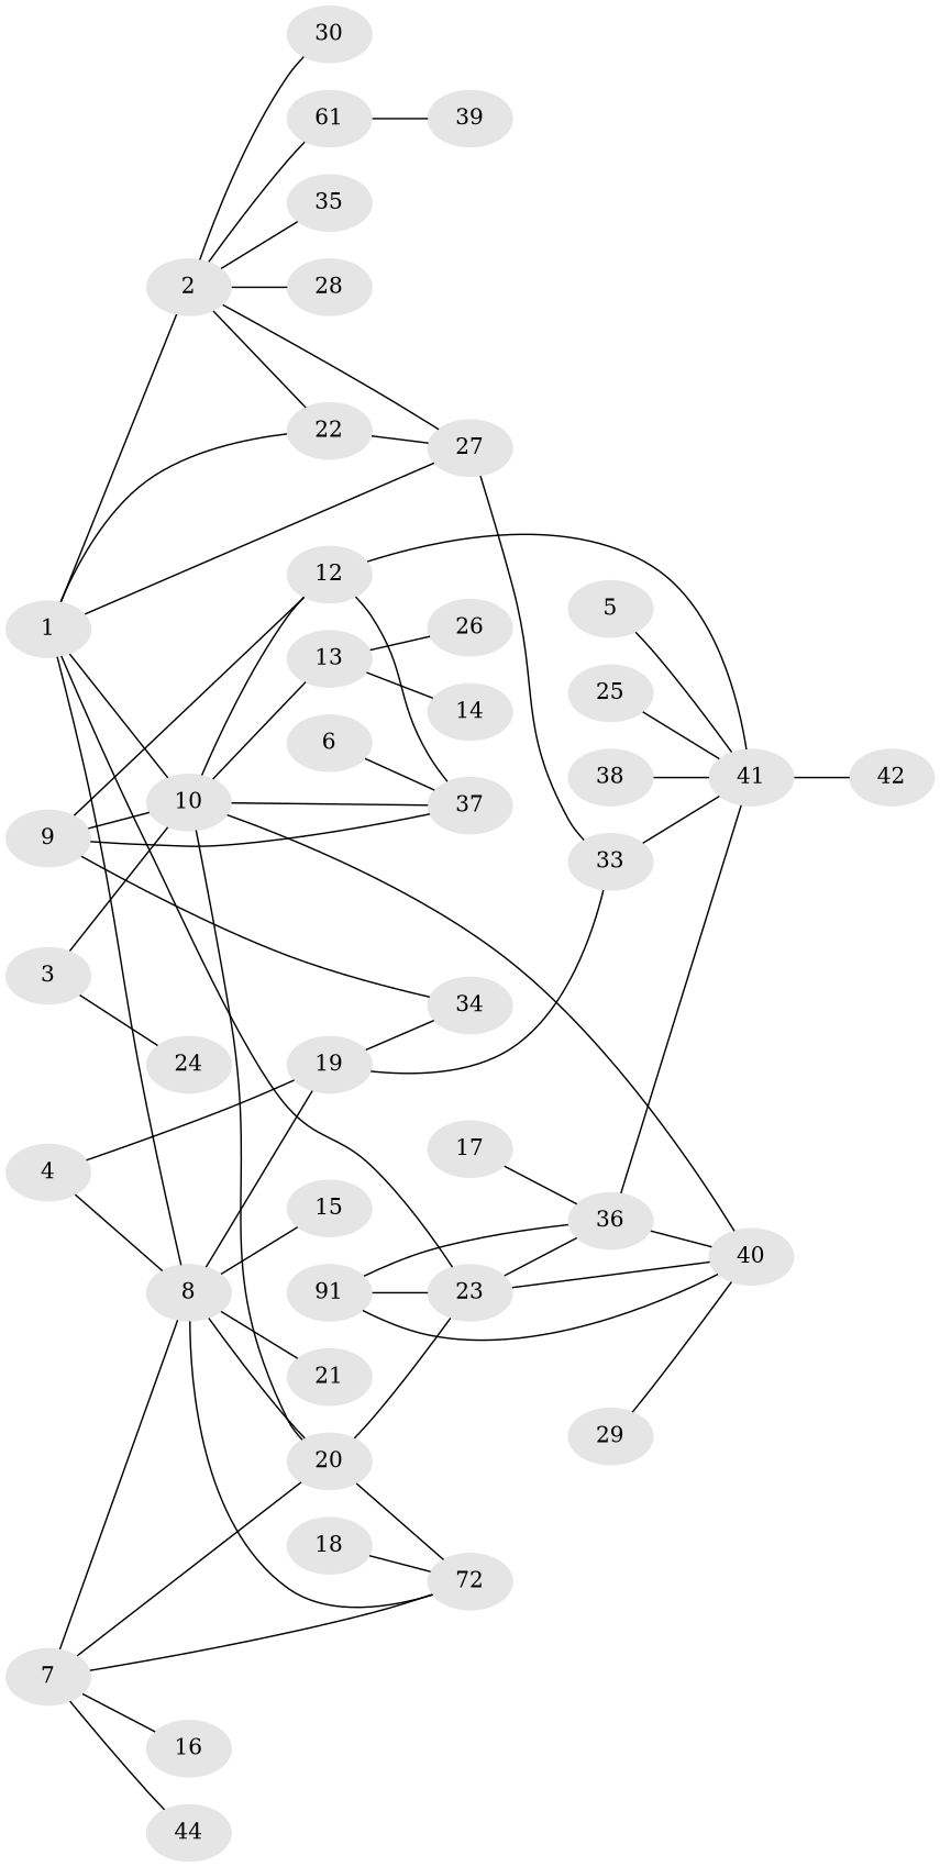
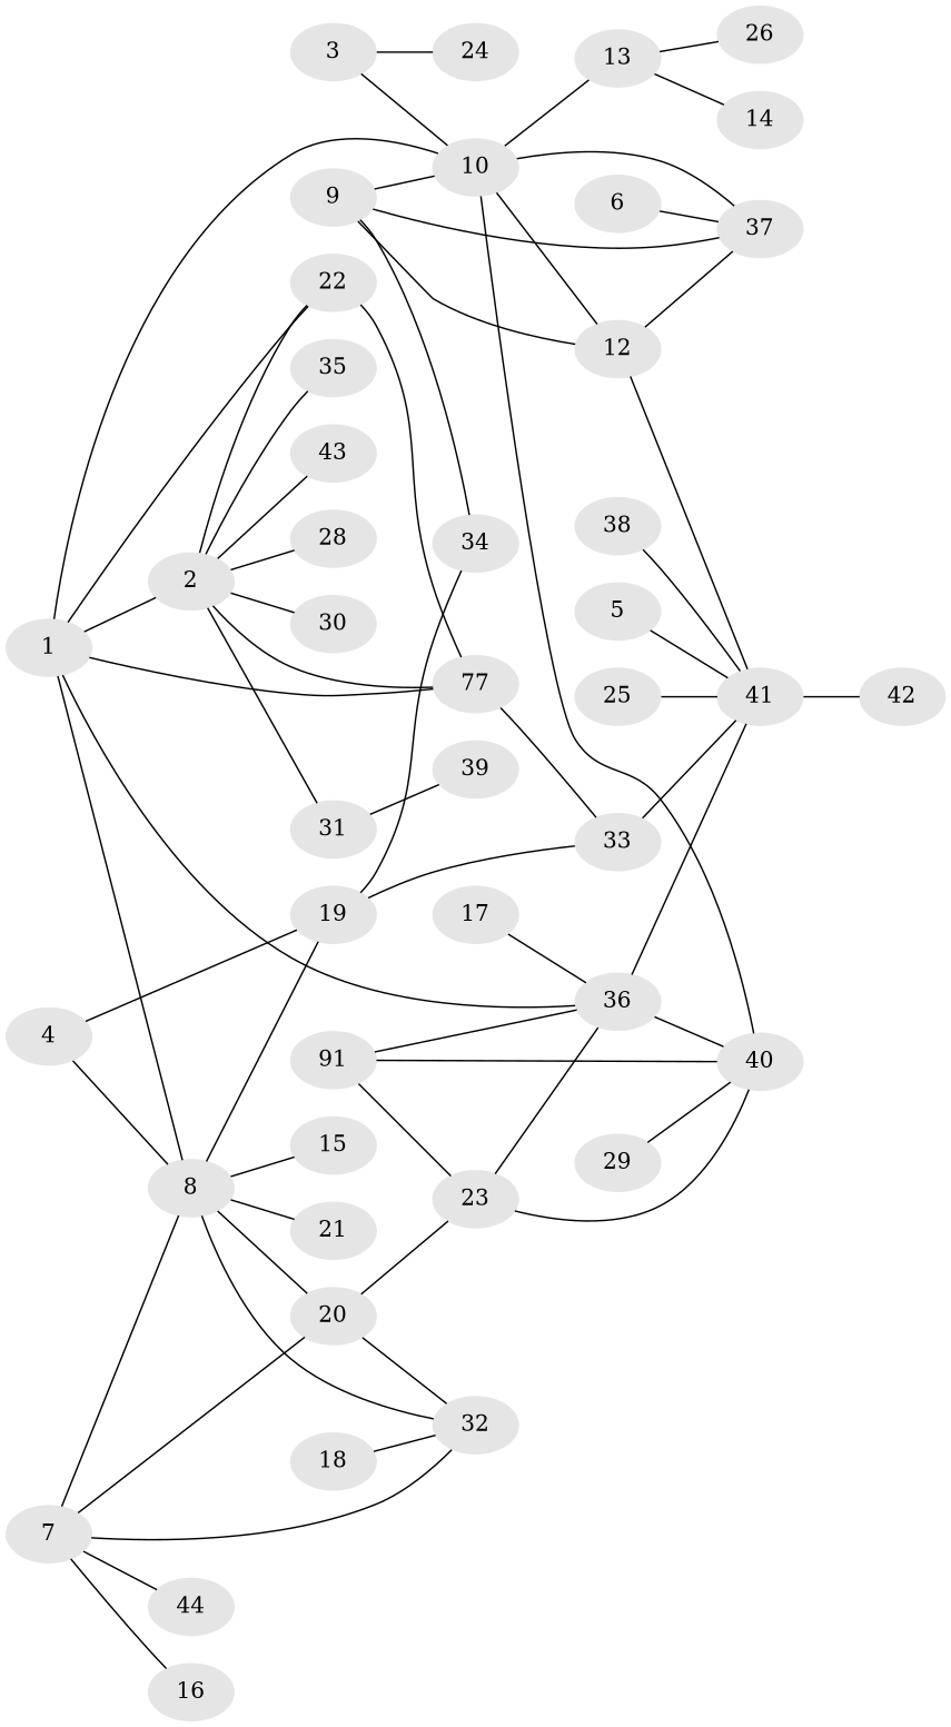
  graph {
    rankdir=LR
    node [color=gray90 style=filled]
    edge [weight=1.0]
    1
    2
    8
    10
    22
    23
-   27
+   27 [label=77]
    28
    30
-   31 [label=61]
+   31
    35
+   43
    19
    20
-   32 [label=72]
+   32
    15
    21
    37
    12
    13
    40
    36
    33
    39
    3
    24
    4
    34
    5
    41
    42
    6
    7
    16
    44
    9
    14
    26
    n39 [label=91]
    17
    18
    25
    29
    38
    1 -- 2
    1 -- 8
    1 -- 10
    1 -- 22
-   1 -- 23
+   1 -- 36
    1 -- 27
    2 -- 22
    2 -- 27
    2 -- 28
    2 -- 30
    2 -- 31
    2 -- 35
+   2 -- 43
    8 -- 19
    8 -- 20
    8 -- 32
    8 -- 15
    8 -- 21
-   10 -- 20
    10 -- 37
    10 -- 12
    10 -- 13
    10 -- 40 [weight=2.0]
    22 -- 27
    23 -- 40
    23 -- 36
    27 -- 33
    31 -- 39
    19 -- 33 [weight=2.0]
    19 -- 34
    20 -- 23
    20 -- 32
    12 -- 37
    12 -- 41
    13 -- 14
    13 -- 26
    36 -- 40
    36 -- 41
    33 -- 41 [weight=2.0]
    3 -- 10
    3 -- 24
    4 -- 8
    4 -- 19
    5 -- 41
    41 -- 42
    6 -- 37
    7 -- 8
    7 -- 20
    7 -- 32
    7 -- 16
    7 -- 44
    9 -- 10
    9 -- 37
    9 -- 12
    9 -- 34
    n39 -- 23
    n39 -- 40
    n39 -- 36
    17 -- 36
    18 -- 32
    25 -- 41
    29 -- 40
    38 -- 41
  }
